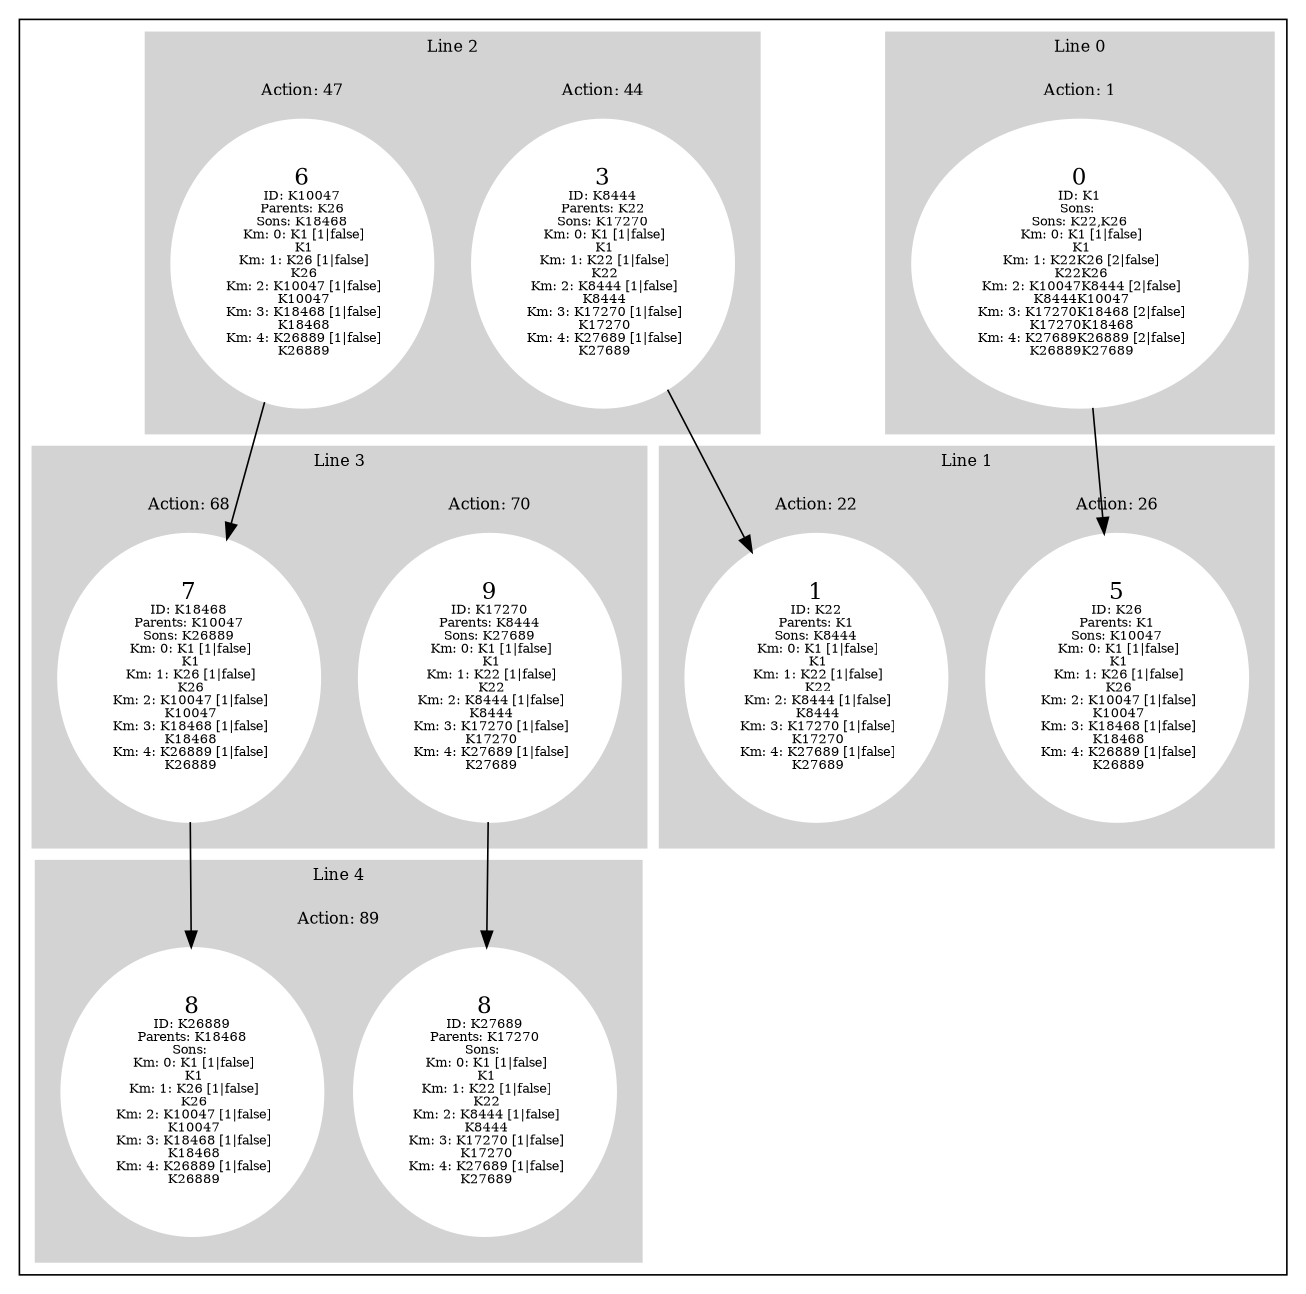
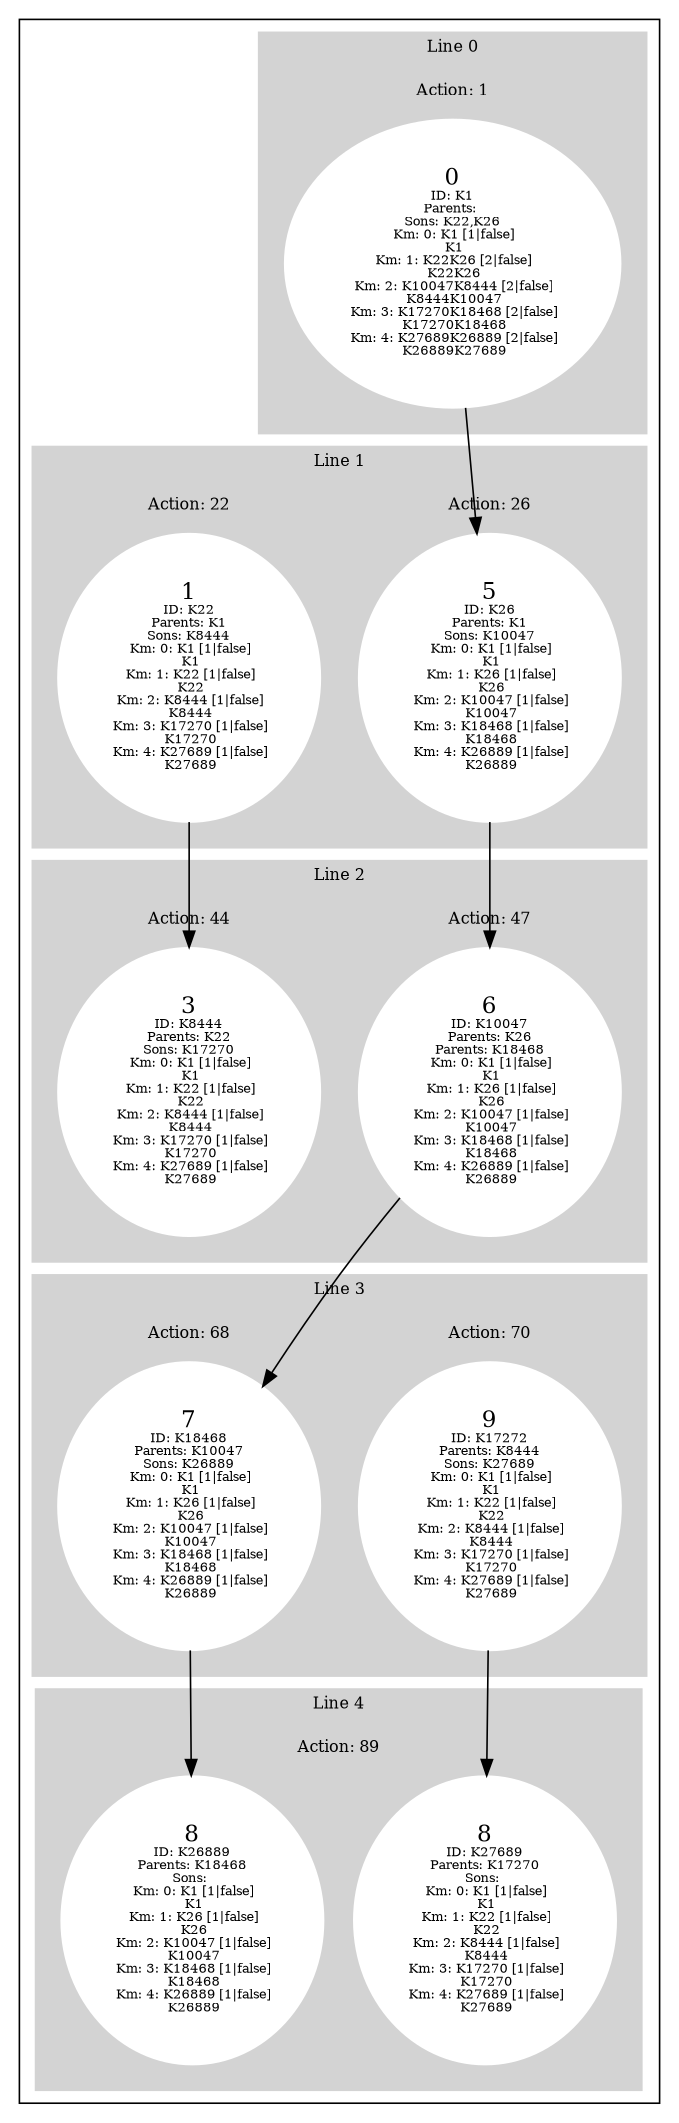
  digraph {
    node [color=white style=filled]
-   n1 [label=<0<BR /><FONT POINT-SIZE="8">ID: K1</FONT><BR /><FONT POINT-SIZE="8">Sons: </FONT><BR /><FONT POINT-SIZE="8">Sons: K22,K26</FONT><BR /><FONT POINT-SIZE="8"> Km: 0: K1 [1|false]<BR /> K1</FONT><BR /><FONT POINT-SIZE="8"> Km: 1: K22K26 [2|false]<BR /> K22K26</FONT><BR /><FONT POINT-SIZE="8"> Km: 2: K10047K8444 [2|false]<BR /> K8444K10047</FONT><BR /><FONT POINT-SIZE="8"> Km: 3: K17270K18468 [2|false]<BR /> K17270K18468</FONT><BR /><FONT POINT-SIZE="8"> Km: 4: K27689K26889 [2|false]<BR /> K26889K27689</FONT>>]
+   n1 [label=<0<BR /><FONT POINT-SIZE="8">ID: K1</FONT><BR /><FONT POINT-SIZE="8">Parents: </FONT><BR /><FONT POINT-SIZE="8">Sons: K22,K26</FONT><BR /><FONT POINT-SIZE="8"> Km: 0: K1 [1|false]<BR /> K1</FONT><BR /><FONT POINT-SIZE="8"> Km: 1: K22K26 [2|false]<BR /> K22K26</FONT><BR /><FONT POINT-SIZE="8"> Km: 2: K10047K8444 [2|false]<BR /> K8444K10047</FONT><BR /><FONT POINT-SIZE="8"> Km: 3: K17270K18468 [2|false]<BR /> K17270K18468</FONT><BR /><FONT POINT-SIZE="8"> Km: 4: K27689K26889 [2|false]<BR /> K26889K27689</FONT>>]
    n2 [label=<8<BR /><FONT POINT-SIZE="8">ID: K27689</FONT><BR /><FONT POINT-SIZE="8">Parents: K17270</FONT><BR /><FONT POINT-SIZE="8">Sons: </FONT><BR /><FONT POINT-SIZE="8"> Km: 0: K1 [1|false]<BR /> K1</FONT><BR /><FONT POINT-SIZE="8"> Km: 1: K22 [1|false]<BR /> K22</FONT><BR /><FONT POINT-SIZE="8"> Km: 2: K8444 [1|false]<BR /> K8444</FONT><BR /><FONT POINT-SIZE="8"> Km: 3: K17270 [1|false]<BR /> K17270</FONT><BR /><FONT POINT-SIZE="8"> Km: 4: K27689 [1|false]<BR /> K27689</FONT>>]
    n3 [label=<8<BR /><FONT POINT-SIZE="8">ID: K26889</FONT><BR /><FONT POINT-SIZE="8">Parents: K18468</FONT><BR /><FONT POINT-SIZE="8">Sons: </FONT><BR /><FONT POINT-SIZE="8"> Km: 0: K1 [1|false]<BR /> K1</FONT><BR /><FONT POINT-SIZE="8"> Km: 1: K26 [1|false]<BR /> K26</FONT><BR /><FONT POINT-SIZE="8"> Km: 2: K10047 [1|false]<BR /> K10047</FONT><BR /><FONT POINT-SIZE="8"> Km: 3: K18468 [1|false]<BR /> K18468</FONT><BR /><FONT POINT-SIZE="8"> Km: 4: K26889 [1|false]<BR /> K26889</FONT>>]
-   n4 [label=<6<BR /><FONT POINT-SIZE="8">ID: K10047</FONT><BR /><FONT POINT-SIZE="8">Parents: K26</FONT><BR /><FONT POINT-SIZE="8">Sons: K18468</FONT><BR /><FONT POINT-SIZE="8"> Km: 0: K1 [1|false]<BR /> K1</FONT><BR /><FONT POINT-SIZE="8"> Km: 1: K26 [1|false]<BR /> K26</FONT><BR /><FONT POINT-SIZE="8"> Km: 2: K10047 [1|false]<BR /> K10047</FONT><BR /><FONT POINT-SIZE="8"> Km: 3: K18468 [1|false]<BR /> K18468</FONT><BR /><FONT POINT-SIZE="8"> Km: 4: K26889 [1|false]<BR /> K26889</FONT>>]
+   n4 [label=<6<BR /><FONT POINT-SIZE="8">ID: K10047</FONT><BR /><FONT POINT-SIZE="8">Parents: K26</FONT><BR /><FONT POINT-SIZE="8">Parents: K18468</FONT><BR /><FONT POINT-SIZE="8"> Km: 0: K1 [1|false]<BR /> K1</FONT><BR /><FONT POINT-SIZE="8"> Km: 1: K26 [1|false]<BR /> K26</FONT><BR /><FONT POINT-SIZE="8"> Km: 2: K10047 [1|false]<BR /> K10047</FONT><BR /><FONT POINT-SIZE="8"> Km: 3: K18468 [1|false]<BR /> K18468</FONT><BR /><FONT POINT-SIZE="8"> Km: 4: K26889 [1|false]<BR /> K26889</FONT>>]
    n5 [label=<3<BR /><FONT POINT-SIZE="8">ID: K8444</FONT><BR /><FONT POINT-SIZE="8">Parents: K22</FONT><BR /><FONT POINT-SIZE="8">Sons: K17270</FONT><BR /><FONT POINT-SIZE="8"> Km: 0: K1 [1|false]<BR /> K1</FONT><BR /><FONT POINT-SIZE="8"> Km: 1: K22 [1|false]<BR /> K22</FONT><BR /><FONT POINT-SIZE="8"> Km: 2: K8444 [1|false]<BR /> K8444</FONT><BR /><FONT POINT-SIZE="8"> Km: 3: K17270 [1|false]<BR /> K17270</FONT><BR /><FONT POINT-SIZE="8"> Km: 4: K27689 [1|false]<BR /> K27689</FONT>>]
-   n6 [label=<9<BR /><FONT POINT-SIZE="8">ID: K17270</FONT><BR /><FONT POINT-SIZE="8">Parents: K8444</FONT><BR /><FONT POINT-SIZE="8">Sons: K27689</FONT><BR /><FONT POINT-SIZE="8"> Km: 0: K1 [1|false]<BR /> K1</FONT><BR /><FONT POINT-SIZE="8"> Km: 1: K22 [1|false]<BR /> K22</FONT><BR /><FONT POINT-SIZE="8"> Km: 2: K8444 [1|false]<BR /> K8444</FONT><BR /><FONT POINT-SIZE="8"> Km: 3: K17270 [1|false]<BR /> K17270</FONT><BR /><FONT POINT-SIZE="8"> Km: 4: K27689 [1|false]<BR /> K27689</FONT>>]
+   n6 [label=<9<BR /><FONT POINT-SIZE="8">ID: K17272</FONT><BR /><FONT POINT-SIZE="8">Parents: K8444</FONT><BR /><FONT POINT-SIZE="8">Sons: K27689</FONT><BR /><FONT POINT-SIZE="8"> Km: 0: K1 [1|false]<BR /> K1</FONT><BR /><FONT POINT-SIZE="8"> Km: 1: K22 [1|false]<BR /> K22</FONT><BR /><FONT POINT-SIZE="8"> Km: 2: K8444 [1|false]<BR /> K8444</FONT><BR /><FONT POINT-SIZE="8"> Km: 3: K17270 [1|false]<BR /> K17270</FONT><BR /><FONT POINT-SIZE="8"> Km: 4: K27689 [1|false]<BR /> K27689</FONT>>]
    n7 [label=<7<BR /><FONT POINT-SIZE="8">ID: K18468</FONT><BR /><FONT POINT-SIZE="8">Parents: K10047</FONT><BR /><FONT POINT-SIZE="8">Sons: K26889</FONT><BR /><FONT POINT-SIZE="8"> Km: 0: K1 [1|false]<BR /> K1</FONT><BR /><FONT POINT-SIZE="8"> Km: 1: K26 [1|false]<BR /> K26</FONT><BR /><FONT POINT-SIZE="8"> Km: 2: K10047 [1|false]<BR /> K10047</FONT><BR /><FONT POINT-SIZE="8"> Km: 3: K18468 [1|false]<BR /> K18468</FONT><BR /><FONT POINT-SIZE="8"> Km: 4: K26889 [1|false]<BR /> K26889</FONT>>]
    n8 [label=<1<BR /><FONT POINT-SIZE="8">ID: K22</FONT><BR /><FONT POINT-SIZE="8">Parents: K1</FONT><BR /><FONT POINT-SIZE="8">Sons: K8444</FONT><BR /><FONT POINT-SIZE="8"> Km: 0: K1 [1|false]<BR /> K1</FONT><BR /><FONT POINT-SIZE="8"> Km: 1: K22 [1|false]<BR /> K22</FONT><BR /><FONT POINT-SIZE="8"> Km: 2: K8444 [1|false]<BR /> K8444</FONT><BR /><FONT POINT-SIZE="8"> Km: 3: K17270 [1|false]<BR /> K17270</FONT><BR /><FONT POINT-SIZE="8"> Km: 4: K27689 [1|false]<BR /> K27689</FONT>>]
    n9 [label=<5<BR /><FONT POINT-SIZE="8">ID: K26</FONT><BR /><FONT POINT-SIZE="8">Parents: K1</FONT><BR /><FONT POINT-SIZE="8">Sons: K10047</FONT><BR /><FONT POINT-SIZE="8"> Km: 0: K1 [1|false]<BR /> K1</FONT><BR /><FONT POINT-SIZE="8"> Km: 1: K26 [1|false]<BR /> K26</FONT><BR /><FONT POINT-SIZE="8"> Km: 2: K10047 [1|false]<BR /> K10047</FONT><BR /><FONT POINT-SIZE="8"> Km: 3: K18468 [1|false]<BR /> K18468</FONT><BR /><FONT POINT-SIZE="8"> Km: 4: K26889 [1|false]<BR /> K26889</FONT>>]
    subgraph cluster_1 {
      subgraph cluster_2 {
        color=lightgrey
        fontsize=10
        label="Line 0"
        style=filled
        subgraph cluster_3 {
          color=lightgrey
          fontsize=10
          label="Action: 1"
          style=filled
          n1
        }
      }
      subgraph cluster_4 {
        color=lightgrey
        fontsize=10
        label="Line 4"
        style=filled
        subgraph cluster_5 {
          color=lightgrey
          fontsize=10
          label="Action: 89"
          style=filled
          n2
          n3
        }
      }
      subgraph cluster_6 {
        color=lightgrey
        fontsize=10
        label="Line 2"
        style=filled
        subgraph cluster_7 {
          color=lightgrey
          fontsize=10
          label="Action: 47"
          style=filled
          n4
        }
        subgraph cluster_8 {
          color=lightgrey
          fontsize=10
          label="Action: 44"
          style=filled
          n5
        }
      }
      subgraph cluster_9 {
        color=lightgrey
        fontsize=10
        label="Line 3"
        style=filled
        subgraph cluster_10 {
          color=lightgrey
          fontsize=10
          label="Action: 70"
          style=filled
          n6
        }
        subgraph cluster_11 {
          color=lightgrey
          fontsize=10
          label="Action: 68"
          style=filled
          n7
        }
      }
      subgraph cluster_12 {
        color=lightgrey
        fontsize=10
        label="Line 1"
        style=filled
        subgraph cluster_13 {
          color=lightgrey
          fontsize=10
          label="Action: 22"
          style=filled
          n8
        }
        subgraph cluster_14 {
          color=lightgrey
          fontsize=10
          label="Action: 26"
          style=filled
          n9
        }
      }
    }
    n1 -> n9
    n4 -> n7
    n6 -> n2
    n7 -> n3
-   n5 -> n8
+   n8 -> n5
+   n9 -> n4
  }
